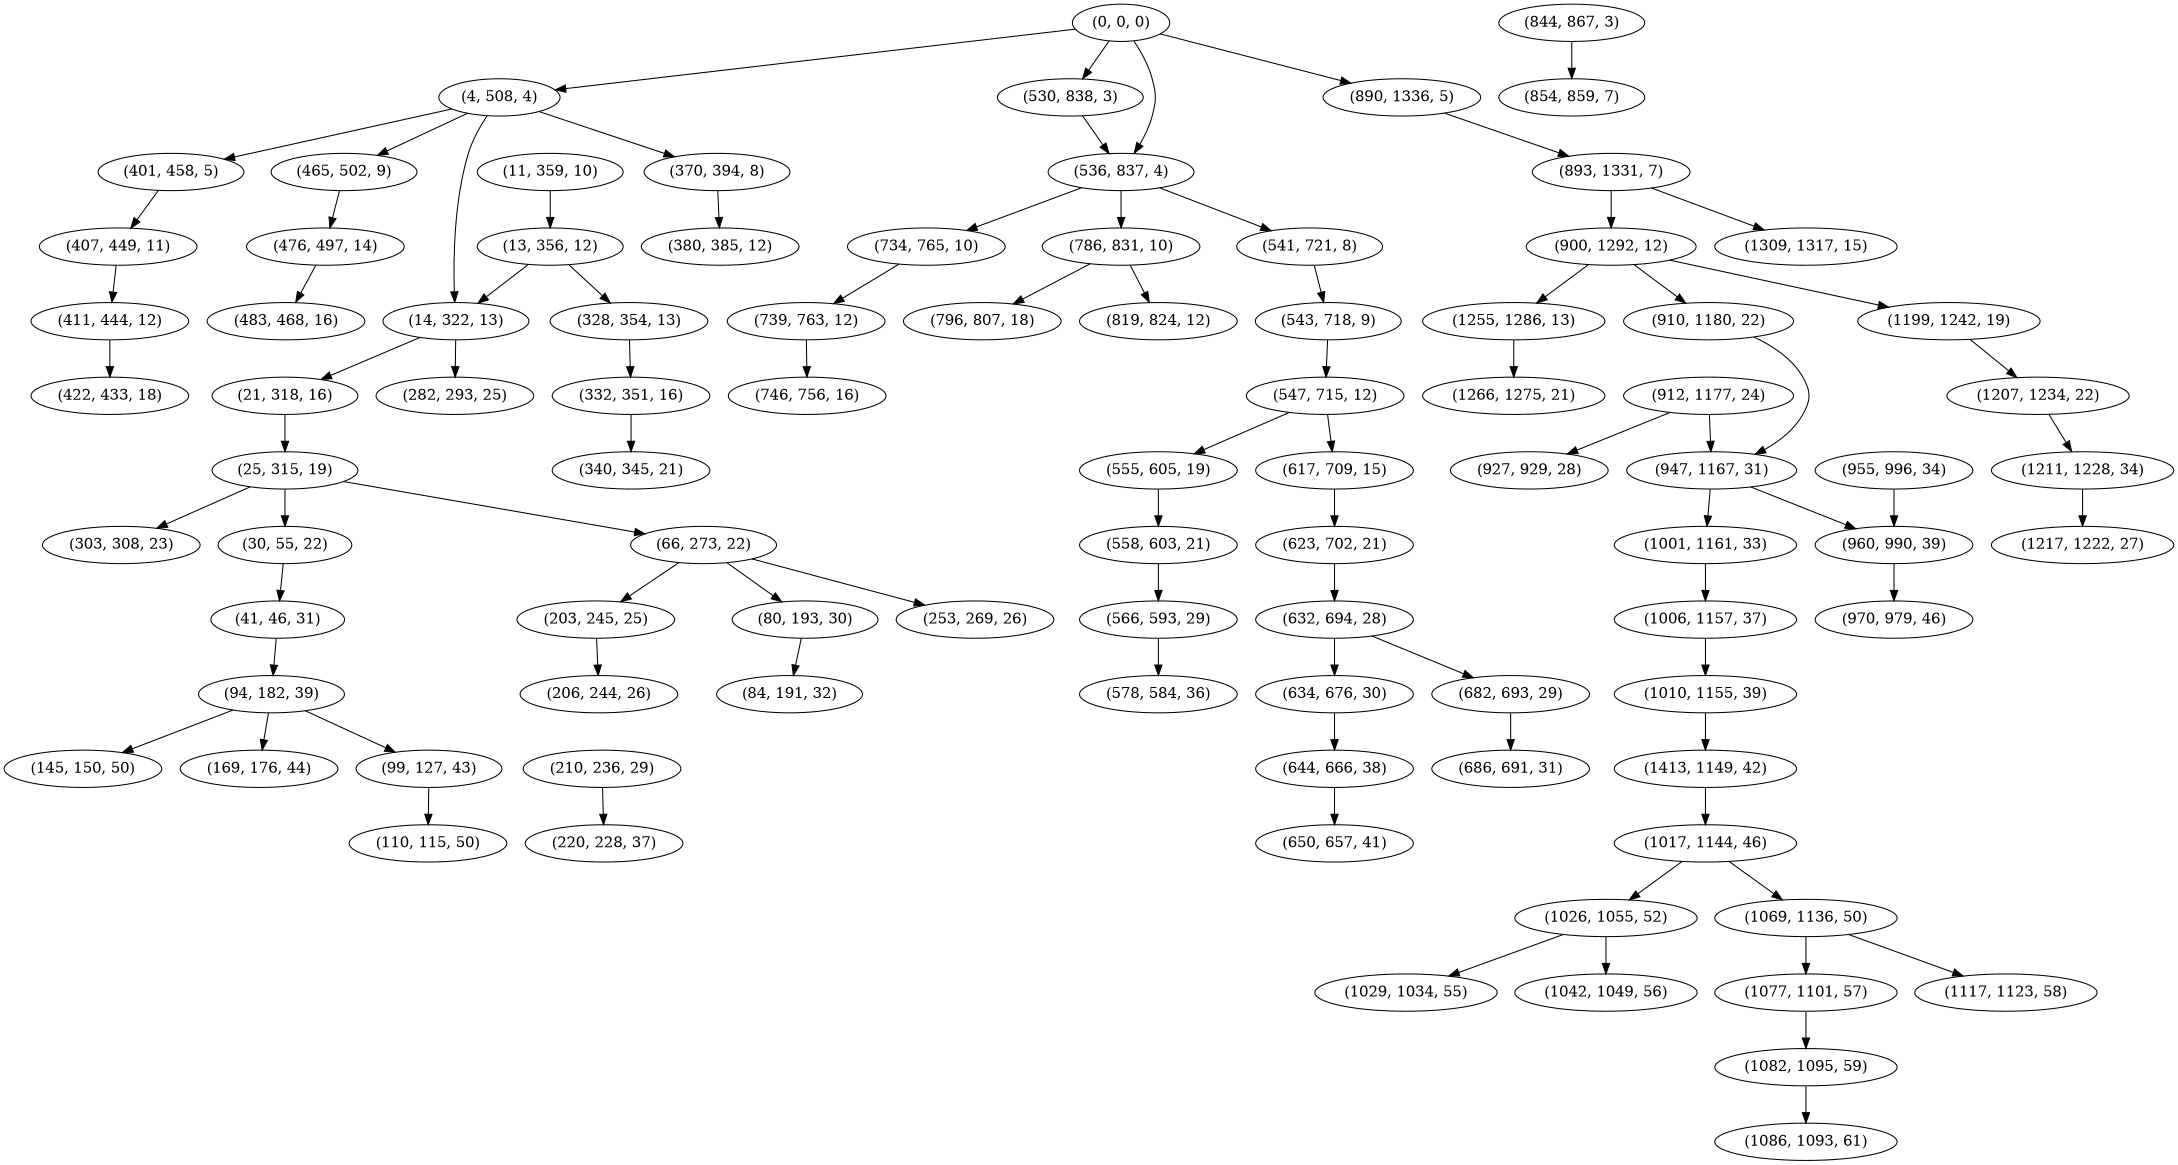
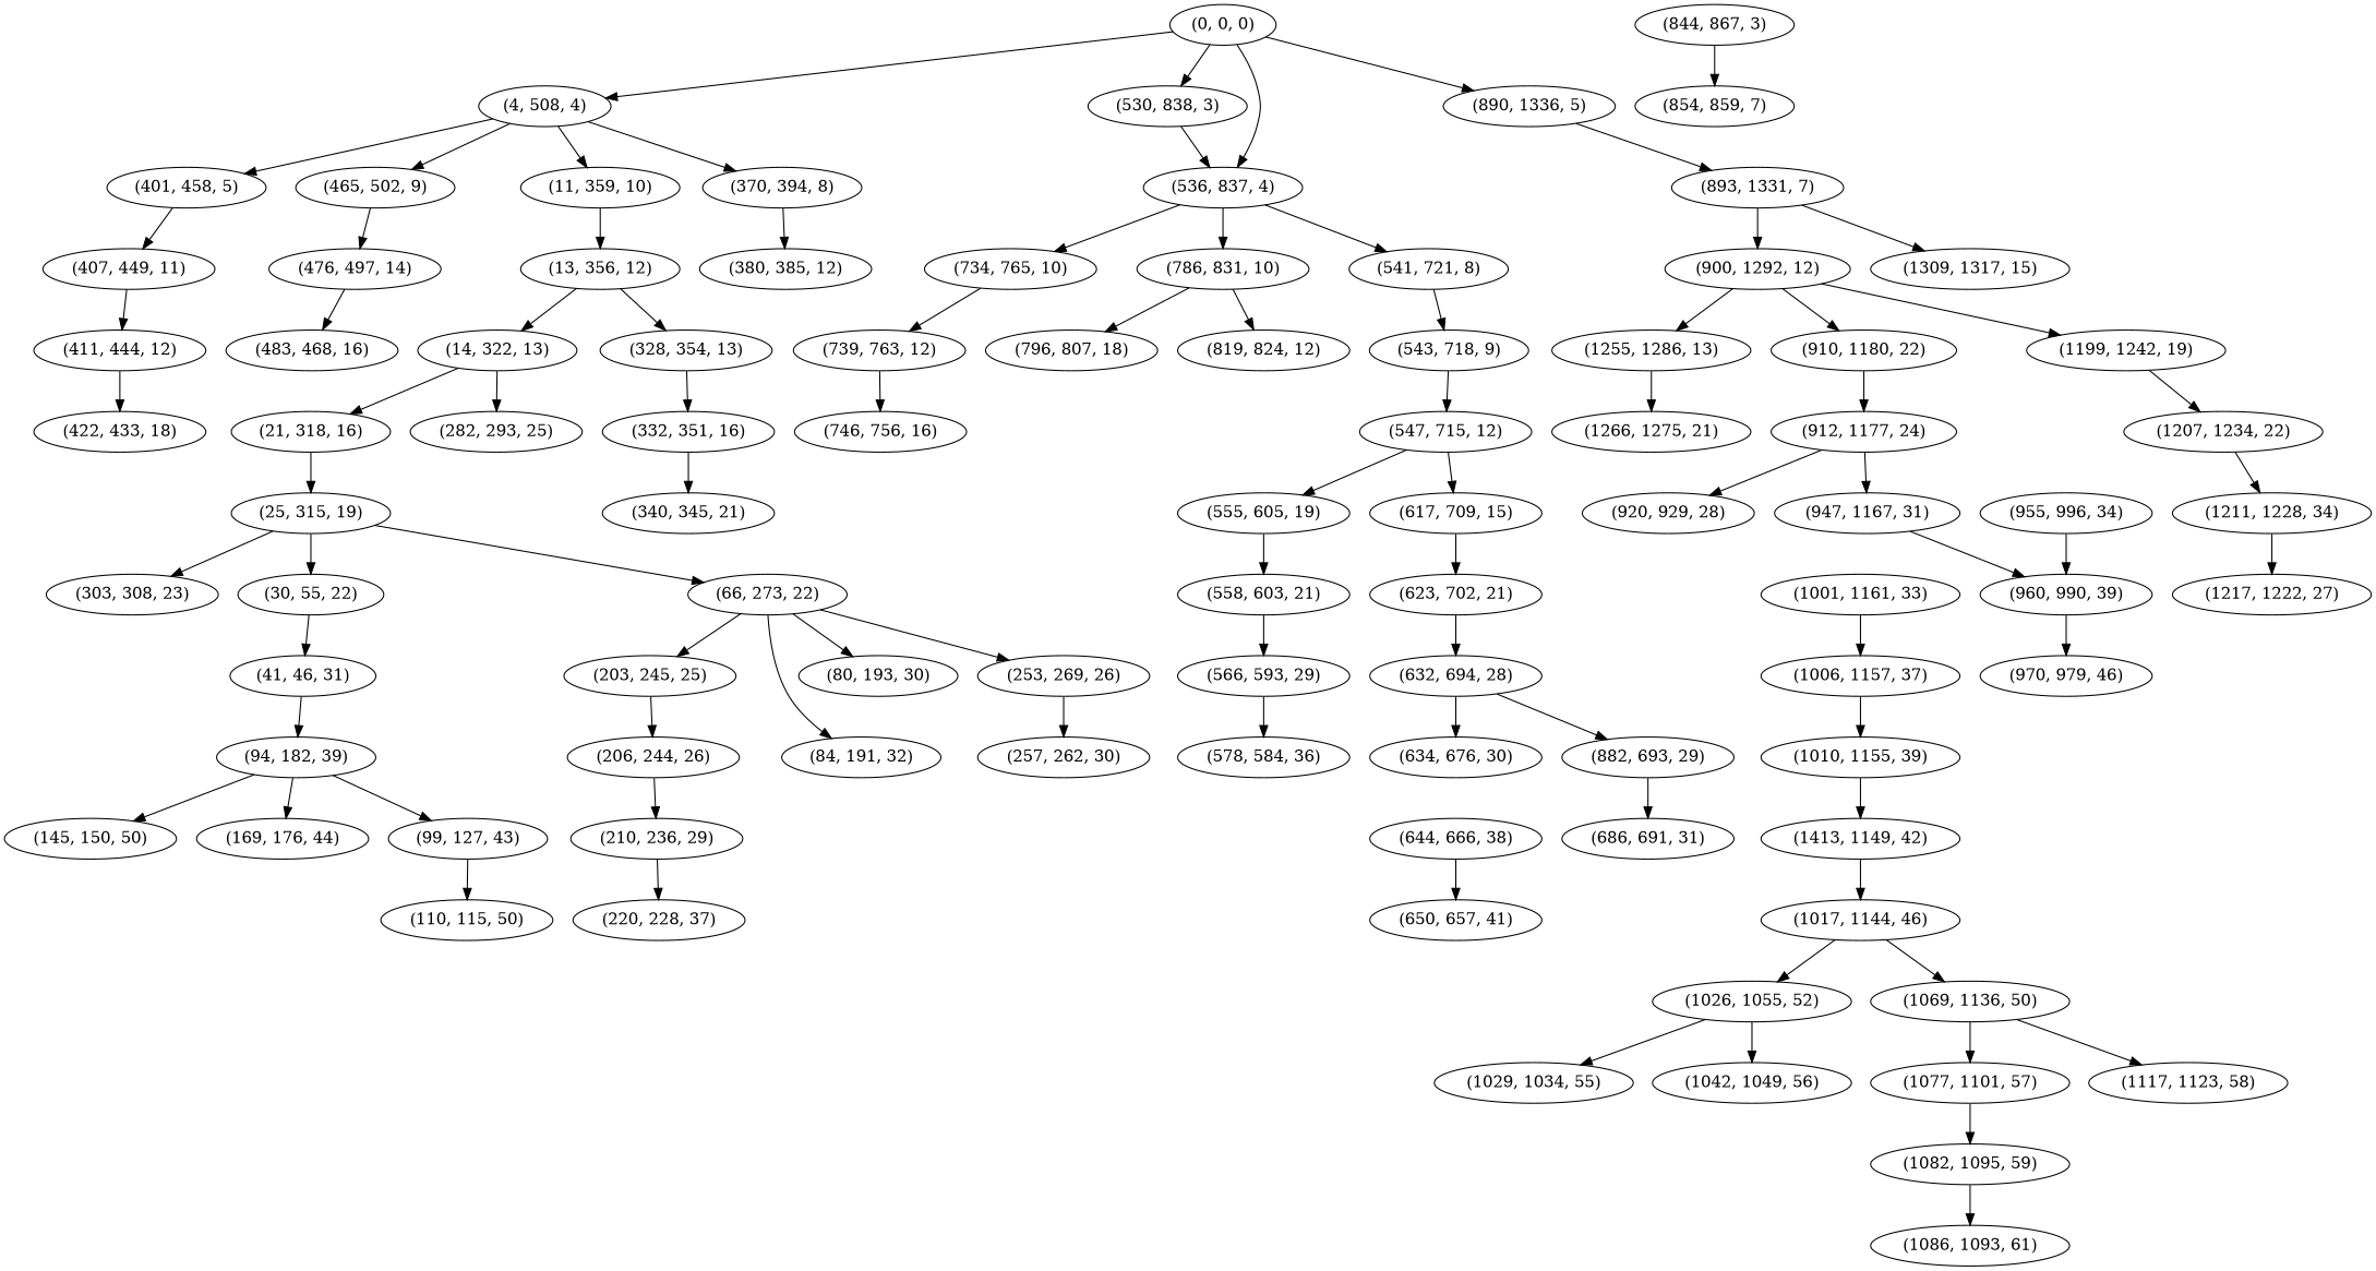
  digraph {
    "(0, 0, 0)"
    "(4, 508, 4)"
    "(530, 838, 3)"
    "(890, 1336, 5)"
    "(536, 837, 4)"
    "(11, 359, 10)"
    "(370, 394, 8)"
    "(401, 458, 5)"
    "(465, 502, 9)"
    "(844, 867, 3)"
    "(854, 859, 7)"
    "(893, 1331, 7)"
    "(13, 356, 12)"
    "(380, 385, 12)"
    "(407, 449, 11)"
    "(476, 497, 14)"
    "(14, 322, 13)"
    "(328, 354, 13)"
    "(21, 318, 16)"
    "(282, 293, 25)"
    "(332, 351, 16)"
    "(25, 315, 19)"
    "(30, 55, 22)"
    "(66, 273, 22)"
    "(303, 308, 23)"
    "(41, 46, 31)"
    "(80, 193, 30)"
    "(203, 245, 25)"
    "(253, 269, 26)"
    "(94, 182, 39)"
    "(84, 191, 32)"
    "(206, 244, 26)"
+   "(257, 262, 30)"
    "(99, 127, 43)"
    "(145, 150, 50)"
    "(169, 176, 44)"
    "(110, 115, 50)"
    "(210, 236, 29)"
    "(220, 228, 37)"
    "(340, 345, 21)"
    "(411, 444, 12)"
    "(422, 433, 18)"
    n43 [label="(483, 468, 16)"]
    "(541, 721, 8)"
    "(734, 765, 10)"
    "(786, 831, 10)"
    "(543, 718, 9)"
    "(739, 763, 12)"
    "(796, 807, 18)"
    "(819, 824, 12)"
    "(547, 715, 12)"
    "(555, 605, 19)"
    "(617, 709, 15)"
    "(558, 603, 21)"
    "(623, 702, 21)"
    "(566, 593, 29)"
    "(578, 584, 36)"
    "(632, 694, 28)"
    "(634, 676, 30)"
-   "(682, 693, 29)"
+   "(682, 693, 29)" [label="(882, 693, 29)"]
    "(644, 666, 38)"
    "(686, 691, 31)"
    "(650, 657, 41)"
    "(746, 756, 16)"
    "(900, 1292, 12)"
    "(1309, 1317, 15)"
    "(910, 1180, 22)"
    "(1199, 1242, 19)"
    "(1255, 1286, 13)"
    "(912, 1177, 24)"
    "(1207, 1234, 22)"
    "(1266, 1275, 21)"
-   "(920, 929, 28)" [label="(927, 929, 28)"]
+   "(920, 929, 28)"
    "(947, 1167, 31)"
    "(1001, 1161, 33)"
    "(960, 990, 39)"
    "(955, 996, 34)"
    "(1006, 1157, 37)"
    n79 [label="(970, 979, 46)"]
    "(1010, 1155, 39)"
    n81 [label="(1413, 1149, 42)"]
    "(1017, 1144, 46)"
    "(1026, 1055, 52)"
    "(1069, 1136, 50)"
    "(1029, 1034, 55)"
    "(1042, 1049, 56)"
    "(1077, 1101, 57)"
    "(1117, 1123, 58)"
    "(1082, 1095, 59)"
    "(1086, 1093, 61)"
    n91 [label="(1211, 1228, 34)"]
    "(1217, 1222, 27)"
    "(0, 0, 0)" -> "(4, 508, 4)"
    "(0, 0, 0)" -> "(530, 838, 3)"
    "(0, 0, 0)" -> "(890, 1336, 5)"
    "(0, 0, 0)" -> "(536, 837, 4)"
-   "(4, 508, 4)" -> "(14, 322, 13)"
+   "(4, 508, 4)" -> "(11, 359, 10)"
    "(4, 508, 4)" -> "(370, 394, 8)"
    "(4, 508, 4)" -> "(401, 458, 5)"
    "(4, 508, 4)" -> "(465, 502, 9)"
    "(530, 838, 3)" -> "(536, 837, 4)"
    "(890, 1336, 5)" -> "(893, 1331, 7)"
    "(536, 837, 4)" -> "(541, 721, 8)"
    "(536, 837, 4)" -> "(734, 765, 10)"
    "(536, 837, 4)" -> "(786, 831, 10)"
    "(11, 359, 10)" -> "(13, 356, 12)"
    "(370, 394, 8)" -> "(380, 385, 12)"
    "(401, 458, 5)" -> "(407, 449, 11)"
    "(465, 502, 9)" -> "(476, 497, 14)"
    "(844, 867, 3)" -> "(854, 859, 7)"
    "(893, 1331, 7)" -> "(900, 1292, 12)"
    "(893, 1331, 7)" -> "(1309, 1317, 15)"
    "(13, 356, 12)" -> "(14, 322, 13)"
    "(13, 356, 12)" -> "(328, 354, 13)"
    "(407, 449, 11)" -> "(411, 444, 12)"
    "(476, 497, 14)" -> n43
    "(14, 322, 13)" -> "(21, 318, 16)"
    "(14, 322, 13)" -> "(282, 293, 25)"
    "(328, 354, 13)" -> "(332, 351, 16)"
    "(21, 318, 16)" -> "(25, 315, 19)"
    "(332, 351, 16)" -> "(340, 345, 21)"
    "(25, 315, 19)" -> "(30, 55, 22)"
    "(25, 315, 19)" -> "(66, 273, 22)"
    "(25, 315, 19)" -> "(303, 308, 23)"
    "(30, 55, 22)" -> "(41, 46, 31)"
    "(66, 273, 22)" -> "(80, 193, 30)"
    "(66, 273, 22)" -> "(203, 245, 25)"
    "(66, 273, 22)" -> "(253, 269, 26)"
    "(41, 46, 31)" -> "(94, 182, 39)"
-   "(80, 193, 30)" -> "(84, 191, 32)"
+   "(66, 273, 22)" -> "(84, 191, 32)"
    "(203, 245, 25)" -> "(206, 244, 26)"
+   "(253, 269, 26)" -> "(257, 262, 30)"
    "(94, 182, 39)" -> "(99, 127, 43)"
    "(94, 182, 39)" -> "(145, 150, 50)"
    "(94, 182, 39)" -> "(169, 176, 44)"
+   "(206, 244, 26)" -> "(210, 236, 29)"
    "(99, 127, 43)" -> "(110, 115, 50)"
    "(210, 236, 29)" -> "(220, 228, 37)"
    "(411, 444, 12)" -> "(422, 433, 18)"
    "(541, 721, 8)" -> "(543, 718, 9)"
    "(734, 765, 10)" -> "(739, 763, 12)"
    "(786, 831, 10)" -> "(796, 807, 18)"
    "(786, 831, 10)" -> "(819, 824, 12)"
    "(543, 718, 9)" -> "(547, 715, 12)"
    "(739, 763, 12)" -> "(746, 756, 16)"
    "(547, 715, 12)" -> "(555, 605, 19)"
    "(547, 715, 12)" -> "(617, 709, 15)"
    "(555, 605, 19)" -> "(558, 603, 21)"
    "(617, 709, 15)" -> "(623, 702, 21)"
    "(558, 603, 21)" -> "(566, 593, 29)"
    "(623, 702, 21)" -> "(632, 694, 28)"
    "(566, 593, 29)" -> "(578, 584, 36)"
    "(632, 694, 28)" -> "(634, 676, 30)"
    "(632, 694, 28)" -> "(682, 693, 29)"
-   "(634, 676, 30)" -> "(644, 666, 38)"
    "(682, 693, 29)" -> "(686, 691, 31)"
    "(644, 666, 38)" -> "(650, 657, 41)"
    "(900, 1292, 12)" -> "(910, 1180, 22)"
    "(900, 1292, 12)" -> "(1199, 1242, 19)"
    "(900, 1292, 12)" -> "(1255, 1286, 13)"
-   "(910, 1180, 22)" -> "(947, 1167, 31)"
+   "(910, 1180, 22)" -> "(912, 1177, 24)"
    "(1199, 1242, 19)" -> "(1207, 1234, 22)"
    "(1255, 1286, 13)" -> "(1266, 1275, 21)"
    "(912, 1177, 24)" -> "(920, 929, 28)"
    "(912, 1177, 24)" -> "(947, 1167, 31)"
    "(1207, 1234, 22)" -> n91
-   "(947, 1167, 31)" -> "(1001, 1161, 33)"
    "(947, 1167, 31)" -> "(960, 990, 39)"
    "(1001, 1161, 33)" -> "(1006, 1157, 37)"
    "(960, 990, 39)" -> n79
    "(955, 996, 34)" -> "(960, 990, 39)"
    "(1006, 1157, 37)" -> "(1010, 1155, 39)"
    "(1010, 1155, 39)" -> n81
    n81 -> "(1017, 1144, 46)"
    "(1017, 1144, 46)" -> "(1026, 1055, 52)"
    "(1017, 1144, 46)" -> "(1069, 1136, 50)"
    "(1026, 1055, 52)" -> "(1029, 1034, 55)"
    "(1026, 1055, 52)" -> "(1042, 1049, 56)"
    "(1069, 1136, 50)" -> "(1077, 1101, 57)"
    "(1069, 1136, 50)" -> "(1117, 1123, 58)"
    "(1077, 1101, 57)" -> "(1082, 1095, 59)"
    "(1082, 1095, 59)" -> "(1086, 1093, 61)"
    n91 -> "(1217, 1222, 27)"
  }
